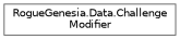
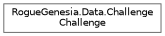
  digraph {
    rankdir=LR
-   n1 [color=grey40 fillcolor=white fontname=Helvetica fontsize=10 height=0.2 label="RogueGenesia.Data.Challenge\lModifier" shape=box style=filled width=0.4]
+   n1 [color=grey40 fillcolor=white fontname=Helvetica fontsize=10 height=0.2 label="RogueGenesia.Data.Challenge\lChallenge" shape=box style=filled width=0.4]
  }
